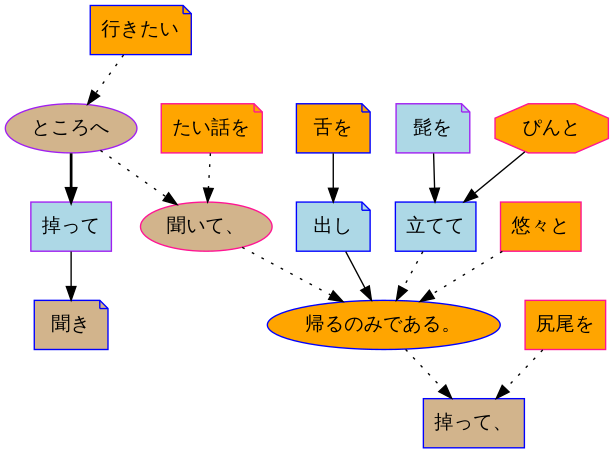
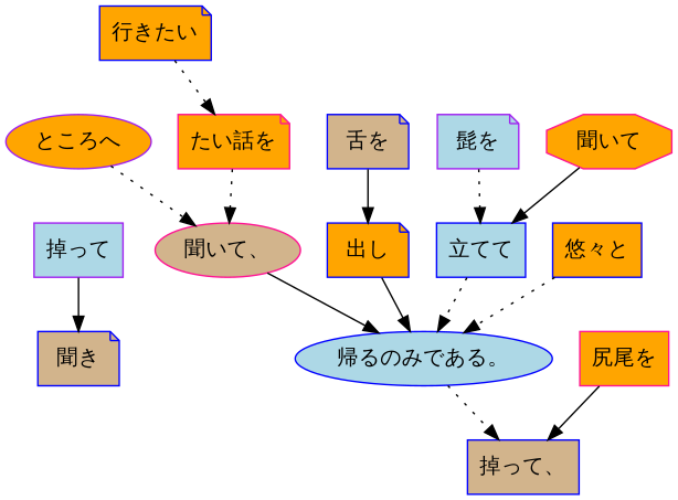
  digraph {
    fontname="Patrick Hand"
    node [color=blue fillcolor=orange fontname="Patrick Hand" shape=note style=filled]
    edge [fontname="Patrick Hand" style=dotted]
    n1 [label="行きたい"]
-   n2 [color=purple fillcolor=tan label="ところへ" shape=ellipse]
+   n2 [color=purple label="ところへ" shape=ellipse]
    n3 [color=purple fillcolor=lightblue label="掉って" shape=box]
    n4 [color=deeppink fillcolor=tan label="聞いて、" shape=ellipse]
    n5 [fillcolor=tan label="聞き"]
-   n6 [label="帰るのみである。" shape=ellipse]
+   n6 [fillcolor=lightblue label="帰るのみである。" shape=ellipse]
    n7 [color=deeppink label="たい話を"]
    n8 [fillcolor=tan label="掉って、" shape=box]
-   n9 [label="舌を"]
-   n10 [fillcolor=lightblue label="出し"]
+   n9 [fillcolor=tan label="舌を"]
+   n10 [label="出し"]
    n11 [color=deeppink label="尻尾を" shape=box]
    n12 [color=purple fillcolor=lightblue label="髭を"]
    n13 [fillcolor=lightblue label="立てて" shape=box]
-   n14 [color=deeppink label="ぴんと" shape=octagon]
-   n15 [color=deeppink label="悠々と" shape=box]
-   n1 -> n2
-   n2 -> n3 [style=bold]
+   n14 [color=deeppink label="聞いて" shape=octagon]
+   n15 [label="悠々と" shape=box]
+   n1 -> n7
    n2 -> n4
    n3 -> n5 [style=solid]
-   n4 -> n6
+   n4 -> n6 [style=solid]
    n6 -> n8
    n7 -> n4
    n9 -> n10 [style=solid]
    n10 -> n6 [style=solid]
-   n11 -> n8
-   n12 -> n13 [style=solid]
+   n11 -> n8 [style=solid]
+   n12 -> n13
    n13 -> n6
    n14 -> n13 [style=solid]
    n15 -> n6
  }
